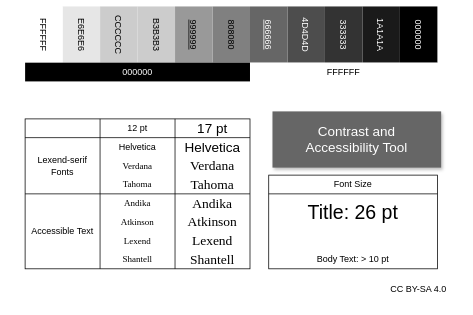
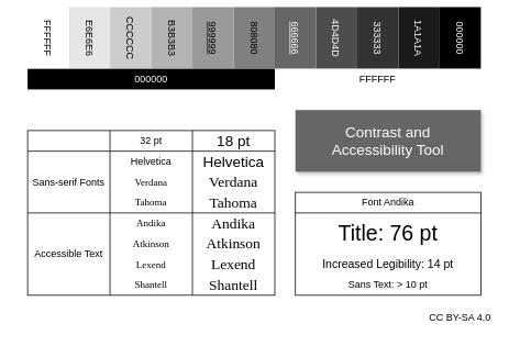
  <mxCell id="0" />
  <mxCell id="1" style="" parent="0" />
  <mxCell id="2" value="" style="rounded=0;whiteSpace=wrap;html=1;fillColor=none;movable=1;resizable=1;rotatable=1;deletable=1;editable=1;locked=0;connectable=1;" parent="1" vertex="1"><mxGeometry x="358" y="233" width="225" height="125" as="geometry" /></mxCell>
  <mxCell id="3" value="" style="endArrow=none;html=1;rounded=0;" parent="1" edge="1"><mxGeometry width="50" height="50" relative="1" as="geometry"><mxPoint x="133" y="358" as="sourcePoint" /><mxPoint x="133" y="158" as="targetPoint" /></mxGeometry></mxCell>
  <mxCell id="4" value="" style="rounded=0;whiteSpace=wrap;html=1;fillColor=none;movable=1;resizable=1;rotatable=1;deletable=1;editable=1;locked=0;connectable=0;" parent="1" vertex="1"><mxGeometry x="33" y="158" width="300" height="200" as="geometry" /></mxCell>
  <mxCell id="5" value="000000" style="rounded=0;whiteSpace=wrap;html=1;strokeColor=none;fillColor=#000000;fontColor=#FFFFFF;rotation=90;" parent="1" vertex="1"><mxGeometry x="520.5" y="20.5" width="75" height="50" as="geometry" /></mxCell>
  <mxCell id="6" value="1A1A1A" style="rounded=0;whiteSpace=wrap;html=1;strokeColor=none;fillColor=#1A1A1A;fontColor=#FFFFFF;rotation=90;" parent="1" vertex="1"><mxGeometry x="470.5" y="20.5" width="75" height="50" as="geometry" /></mxCell>
  <mxCell id="7" value="333333" style="rounded=0;whiteSpace=wrap;html=1;strokeColor=none;fillColor=#333333;fontColor=#FFFFFF;rotation=90;" parent="1" vertex="1"><mxGeometry x="420.5" y="20.5" width="75" height="50" as="geometry" /></mxCell>
  <mxCell id="8" value="4D4D4D" style="rounded=0;whiteSpace=wrap;html=1;strokeColor=none;fillColor=#4D4D4D;fontColor=#FFFFFF;rotation=90;" parent="1" vertex="1"><mxGeometry x="370.5" y="20.5" width="75" height="50" as="geometry" /></mxCell>
  <mxCell id="9" value="666666" style="rounded=0;whiteSpace=wrap;html=1;strokeColor=none;fillColor=#666666;fontColor=#FFFFFF;rotation=90;fontStyle=4" parent="1" vertex="1"><mxGeometry x="320.5" y="20.5" width="75" height="50" as="geometry" /></mxCell>
  <mxCell id="10" value="808080" style="rounded=0;whiteSpace=wrap;html=1;strokeColor=none;fillColor=#808080;fontColor=#000000;rotation=90;" parent="1" vertex="1"><mxGeometry x="270.5" y="20.5" width="75" height="50" as="geometry" /></mxCell>
  <mxCell id="11" value="999999" style="rounded=0;whiteSpace=wrap;html=1;strokeColor=none;fillColor=#999999;fontColor=#000000;fontStyle=4;rotation=90;" parent="1" vertex="1"><mxGeometry x="220.5" y="20.5" width="75" height="50" as="geometry" /></mxCell>
- <mxCell id="12" value="B3B3B3" style="rounded=0;whiteSpace=wrap;html=1;strokeColor=none;fillColor=#cccccc;fontColor=#000000;rotation=90;" parent="1" vertex="1"><mxGeometry x="170.5" y="20.5" width="75" height="50" as="geometry" /></mxCell>
+ <mxCell id="12" value="B3B3B3" style="rounded=0;whiteSpace=wrap;html=1;strokeColor=none;fillColor=#B3B3B3;fontColor=#000000;rotation=90;" parent="1" vertex="1"><mxGeometry x="170.5" y="20.5" width="75" height="50" as="geometry" /></mxCell>
  <mxCell id="13" value="CCCCCC" style="rounded=0;whiteSpace=wrap;html=1;strokeColor=none;fillColor=#CCCCCC;fontColor=#000000;rotation=90;" parent="1" vertex="1"><mxGeometry x="120.5" y="20.5" width="75" height="50" as="geometry" /></mxCell>
  <mxCell id="14" value="E6E6E6" style="rounded=0;whiteSpace=wrap;html=1;strokeColor=none;fillColor=#E6E6E6;fontColor=#000000;rotation=90;" parent="1" vertex="1"><mxGeometry x="70.5" y="20.5" width="75" height="50" as="geometry" /></mxCell>
  <mxCell id="15" value="FFFFFF" style="rounded=0;whiteSpace=wrap;html=1;strokeColor=none;fillColor=#FFFFFF;rotation=90;perimeterSpacing=0;strokeWidth=1;" parent="1" vertex="1"><mxGeometry x="20.5" y="20.5" width="75" height="50" as="geometry" /></mxCell>
  <mxCell id="16" value="" style="endArrow=none;html=1;rounded=0;" parent="1" edge="1"><mxGeometry width="50" height="50" relative="1" as="geometry"><mxPoint x="33" y="183" as="sourcePoint" /><mxPoint x="333" y="183" as="targetPoint" /></mxGeometry></mxCell>
  <mxCell id="17" value="" style="endArrow=none;html=1;rounded=0;" parent="1" edge="1"><mxGeometry width="50" height="50" relative="1" as="geometry"><mxPoint x="233" y="358" as="sourcePoint" /><mxPoint x="233" y="158" as="targetPoint" /></mxGeometry></mxCell>
  <mxCell id="18" value="000000" style="rounded=0;whiteSpace=wrap;html=1;strokeColor=none;fillColor=#000000;fontColor=#FFFFFF;" parent="1" vertex="1"><mxGeometry x="33" y="83" width="300" height="25" as="geometry" /></mxCell>
  <mxCell id="19" value="FFFFFF" style="rounded=0;whiteSpace=wrap;html=1;strokeColor=none;fillColor=#FFFFFF;fontColor=#000000;" parent="1" vertex="1"><mxGeometry x="333" y="83" width="250" height="25" as="geometry" /></mxCell>
  <mxCell id="20" value="" style="endArrow=none;html=1;rounded=0;" parent="1" edge="1"><mxGeometry width="50" height="50" relative="1" as="geometry"><mxPoint x="33" y="258" as="sourcePoint" /><mxPoint x="333" y="258" as="targetPoint" /></mxGeometry></mxCell>
- <mxCell id="21" value="Lexend-serif Fonts" style="text;html=1;strokeColor=none;fillColor=none;align=center;verticalAlign=middle;whiteSpace=wrap;rounded=0;" parent="1" vertex="1"><mxGeometry x="33" y="183" width="100" height="75" as="geometry" /></mxCell>
+ <mxCell id="21" value="Sans-serif Fonts" style="text;html=1;strokeColor=none;fillColor=none;align=center;verticalAlign=middle;whiteSpace=wrap;rounded=0;" parent="1" vertex="1"><mxGeometry x="33" y="183" width="100" height="75" as="geometry" /></mxCell>
  <mxCell id="22" value="Accessible Text" style="text;html=1;strokeColor=none;fillColor=none;align=center;verticalAlign=middle;whiteSpace=wrap;rounded=0;" parent="1" vertex="1"><mxGeometry x="33" y="258" width="100" height="100" as="geometry" /></mxCell>
- <mxCell id="23" value="Title: 26 pt" style="text;html=1;strokeColor=none;fillColor=none;align=center;verticalAlign=middle;whiteSpace=wrap;rounded=0;fontSize=26;" parent="1" vertex="1"><mxGeometry x="383" y="258" width="175" height="50" as="geometry" /></mxCell>
- <mxCell id="25" value="Body Text: &amp;gt; 10 pt" style="text;html=1;strokeColor=none;fillColor=none;align=center;verticalAlign=middle;whiteSpace=wrap;rounded=0;fontSize=12;" parent="1" vertex="1"><mxGeometry x="383" y="333" width="175" height="25" as="geometry" /></mxCell>
+ <mxCell id="23" value="Title: 76 pt" style="text;html=1;strokeColor=none;fillColor=none;align=center;verticalAlign=middle;whiteSpace=wrap;rounded=0;fontSize=26;" parent="1" vertex="1"><mxGeometry x="383" y="258" width="175" height="50" as="geometry" /></mxCell>
+ <mxCell id="24" value="Increased Legibility: 14 pt" style="text;html=1;strokeColor=none;fillColor=none;align=center;verticalAlign=middle;whiteSpace=wrap;rounded=0;fontSize=14;" parent="1" vertex="1"><mxGeometry x="383" y="308" width="175" height="25" as="geometry" /></mxCell>
+ <mxCell id="25" value="Sans Text: &amp;gt; 10 pt" style="text;html=1;strokeColor=none;fillColor=none;align=center;verticalAlign=middle;whiteSpace=wrap;rounded=0;fontSize=12;" parent="1" vertex="1"><mxGeometry x="383" y="333" width="175" height="25" as="geometry" /></mxCell>
  <mxCell id="26" value="" style="endArrow=none;html=1;rounded=0;" parent="1" edge="1"><mxGeometry width="50" height="50" relative="1" as="geometry"><mxPoint x="358" y="258" as="sourcePoint" /><mxPoint x="583" y="258" as="targetPoint" /></mxGeometry></mxCell>
- <mxCell id="27" value="Font Size" style="text;html=1;strokeColor=none;fillColor=none;align=center;verticalAlign=middle;whiteSpace=wrap;rounded=0;" parent="1" vertex="1"><mxGeometry x="358" y="233" width="225" height="25" as="geometry" /></mxCell>
+ <mxCell id="27" value="Font Andika" style="text;html=1;strokeColor=none;fillColor=none;align=center;verticalAlign=middle;whiteSpace=wrap;rounded=0;" parent="1" vertex="1"><mxGeometry x="358" y="233" width="225" height="25" as="geometry" /></mxCell>
  <mxCell id="28" value="CC BY-SA 4.0" style="text;html=1;strokeColor=none;fillColor=none;align=center;verticalAlign=middle;whiteSpace=wrap;rounded=0;" parent="1" vertex="1"><mxGeometry x="508" y="373" width="100.44" height="25" as="geometry" /></mxCell>
- <mxCell id="29" value="Contrast and Accessibility Tool" style="rounded=0;whiteSpace=wrap;html=1;fillColor=#666666;strokeColor=none;shadow=1;fontSize=18;fontColor=#FFFFFF;spacingLeft=18;spacingRight=18;" parent="1" vertex="1"><mxGeometry x="363" y="148" width="225" height="75" as="geometry" /></mxCell>
+ <mxCell id="29" value="Contrast and Accessibility Tool" style="rounded=0;whiteSpace=wrap;html=1;fillColor=#666666;strokeColor=none;shadow=1;fontSize=18;fontColor=#FFFFFF;spacingLeft=18;spacingRight=18;" parent="1" vertex="1"><mxGeometry x="358" y="133" width="225" height="75" as="geometry" /></mxCell>
  <mxCell id="30" value="Fonts" style="" parent="0" />
  <mxCell id="31" value="Tahoma" style="text;html=1;strokeColor=none;fillColor=none;align=center;verticalAlign=middle;whiteSpace=wrap;rounded=0;fontFamily=Tahoma;fontSize=12;" parent="30" vertex="1"><mxGeometry x="133" y="233" width="100" height="25" as="geometry" /></mxCell>
  <mxCell id="32" value="Verdana" style="text;html=1;strokeColor=none;fillColor=none;align=center;verticalAlign=middle;whiteSpace=wrap;rounded=0;fontFamily=Verdana;fontSize=12;" parent="30" vertex="1"><mxGeometry x="133" y="208" width="100" height="25" as="geometry" /></mxCell>
  <mxCell id="33" value="Helvetica" style="text;html=1;strokeColor=none;fillColor=none;align=center;verticalAlign=middle;whiteSpace=wrap;rounded=0;fontSize=12;" parent="30" vertex="1"><mxGeometry x="133" y="183" width="100" height="25" as="geometry" /></mxCell>
- <mxCell id="34" value="12 pt" style="text;html=1;strokeColor=none;fillColor=none;align=center;verticalAlign=middle;whiteSpace=wrap;rounded=0;" parent="30" vertex="1"><mxGeometry x="133" y="158" width="100" height="25" as="geometry" /></mxCell>
+ <mxCell id="34" value="32 pt" style="text;html=1;strokeColor=none;fillColor=none;align=center;verticalAlign=middle;whiteSpace=wrap;rounded=0;" parent="30" vertex="1"><mxGeometry x="133" y="158" width="100" height="25" as="geometry" /></mxCell>
  <mxCell id="35" value="Helvetica" style="text;html=1;strokeColor=none;fillColor=none;align=center;verticalAlign=middle;whiteSpace=wrap;rounded=0;fontSize=18;fontFamily=Helvetica;" parent="30" vertex="1"><mxGeometry x="233" y="183" width="100" height="25" as="geometry" /></mxCell>
  <mxCell id="36" value="Verdana" style="text;html=1;strokeColor=none;fillColor=none;align=center;verticalAlign=middle;whiteSpace=wrap;rounded=0;fontFamily=Verdana;fontSize=18;" parent="30" vertex="1"><mxGeometry x="233" y="208" width="100" height="25" as="geometry" /></mxCell>
  <mxCell id="37" value="Tahoma" style="text;html=1;strokeColor=none;fillColor=none;align=center;verticalAlign=middle;whiteSpace=wrap;rounded=0;fontFamily=Tahoma;fontSize=18;" parent="30" vertex="1"><mxGeometry x="233" y="233" width="100" height="25" as="geometry" /></mxCell>
  <mxCell id="38" value="Lexend" style="text;html=1;strokeColor=none;fillColor=none;align=center;verticalAlign=middle;whiteSpace=wrap;rounded=0;fontFamily=Lexend;fontSize=12;fontSource=https%3A%2F%2Ffonts.googleapis.com%2Fcss%3Ffamily%3DLexend;" parent="30" vertex="1"><mxGeometry x="133" y="308" width="100" height="25" as="geometry" /></mxCell>
  <mxCell id="39" value="Lexend" style="text;html=1;strokeColor=none;fillColor=none;align=center;verticalAlign=middle;whiteSpace=wrap;rounded=0;fontFamily=Lexend;fontSize=18;fontSource=https%3A%2F%2Ffonts.googleapis.com%2Fcss%3Ffamily%3DLexend;" parent="30" vertex="1"><mxGeometry x="233" y="308" width="100" height="25" as="geometry" /></mxCell>
  <mxCell id="40" value="Andika" style="text;html=1;strokeColor=none;fillColor=none;align=center;verticalAlign=middle;whiteSpace=wrap;rounded=0;fontFamily=Andika;fontSize=12;fontSource=https%3A%2F%2Ffonts.googleapis.com%2Fcss%3Ffamily%3DAndika;" parent="30" vertex="1"><mxGeometry x="133" y="258" width="100" height="25" as="geometry" /></mxCell>
  <mxCell id="41" value="Andika" style="text;html=1;strokeColor=none;fillColor=none;align=center;verticalAlign=middle;whiteSpace=wrap;rounded=0;fontFamily=Andika;fontSize=18;fontSource=https%3A%2F%2Ffonts.googleapis.com%2Fcss%3Ffamily%3DAndika;" parent="30" vertex="1"><mxGeometry x="233" y="258" width="100" height="25" as="geometry" /></mxCell>
  <mxCell id="42" value="Atkinson" style="text;html=1;strokeColor=none;fillColor=none;align=center;verticalAlign=middle;whiteSpace=wrap;rounded=0;fontFamily=Lexend;fontSize=12;fontSource=https%3A%2F%2Ffonts.googleapis.com%2Fcss%3Ffamily%3DLexend;" parent="30" vertex="1"><mxGeometry x="133" y="283" width="100" height="25" as="geometry" /></mxCell>
  <mxCell id="43" value="Atkinson" style="text;html=1;strokeColor=none;fillColor=none;align=center;verticalAlign=middle;whiteSpace=wrap;rounded=0;fontFamily=Lexend;fontSize=18;fontSource=https%3A%2F%2Ffonts.googleapis.com%2Fcss%3Ffamily%3DLexend;" parent="30" vertex="1"><mxGeometry x="233" y="283" width="100" height="25" as="geometry" /></mxCell>
  <mxCell id="44" value="Shantell" style="text;html=1;strokeColor=none;fillColor=none;align=center;verticalAlign=middle;whiteSpace=wrap;rounded=0;fontFamily=Shantell Sans;fontSize=12;fontSource=https%3A%2F%2Ffonts.googleapis.com%2Fcss%3Ffamily%3DShantell%2BSans;" parent="30" vertex="1"><mxGeometry x="133" y="333" width="100" height="25" as="geometry" /></mxCell>
  <mxCell id="45" value="Shantell" style="text;html=1;strokeColor=none;fillColor=none;align=center;verticalAlign=middle;whiteSpace=wrap;rounded=0;fontFamily=Shantell Sans;fontSize=18;fontSource=https%3A%2F%2Ffonts.googleapis.com%2Fcss%3Ffamily%3DShantell%2BSans;" parent="30" vertex="1"><mxGeometry x="233" y="333" width="100" height="25" as="geometry" /></mxCell>
- <mxCell id="46" value="17 pt" style="text;html=1;strokeColor=none;fillColor=none;align=center;verticalAlign=middle;whiteSpace=wrap;rounded=0;fontSize=18;" parent="30" vertex="1"><mxGeometry x="233" y="158" width="100" height="25" as="geometry" /></mxCell>
+ <mxCell id="46" value="18 pt" style="text;html=1;strokeColor=none;fillColor=none;align=center;verticalAlign=middle;whiteSpace=wrap;rounded=0;fontSize=18;" parent="30" vertex="1"><mxGeometry x="233" y="158" width="100" height="25" as="geometry" /></mxCell>
